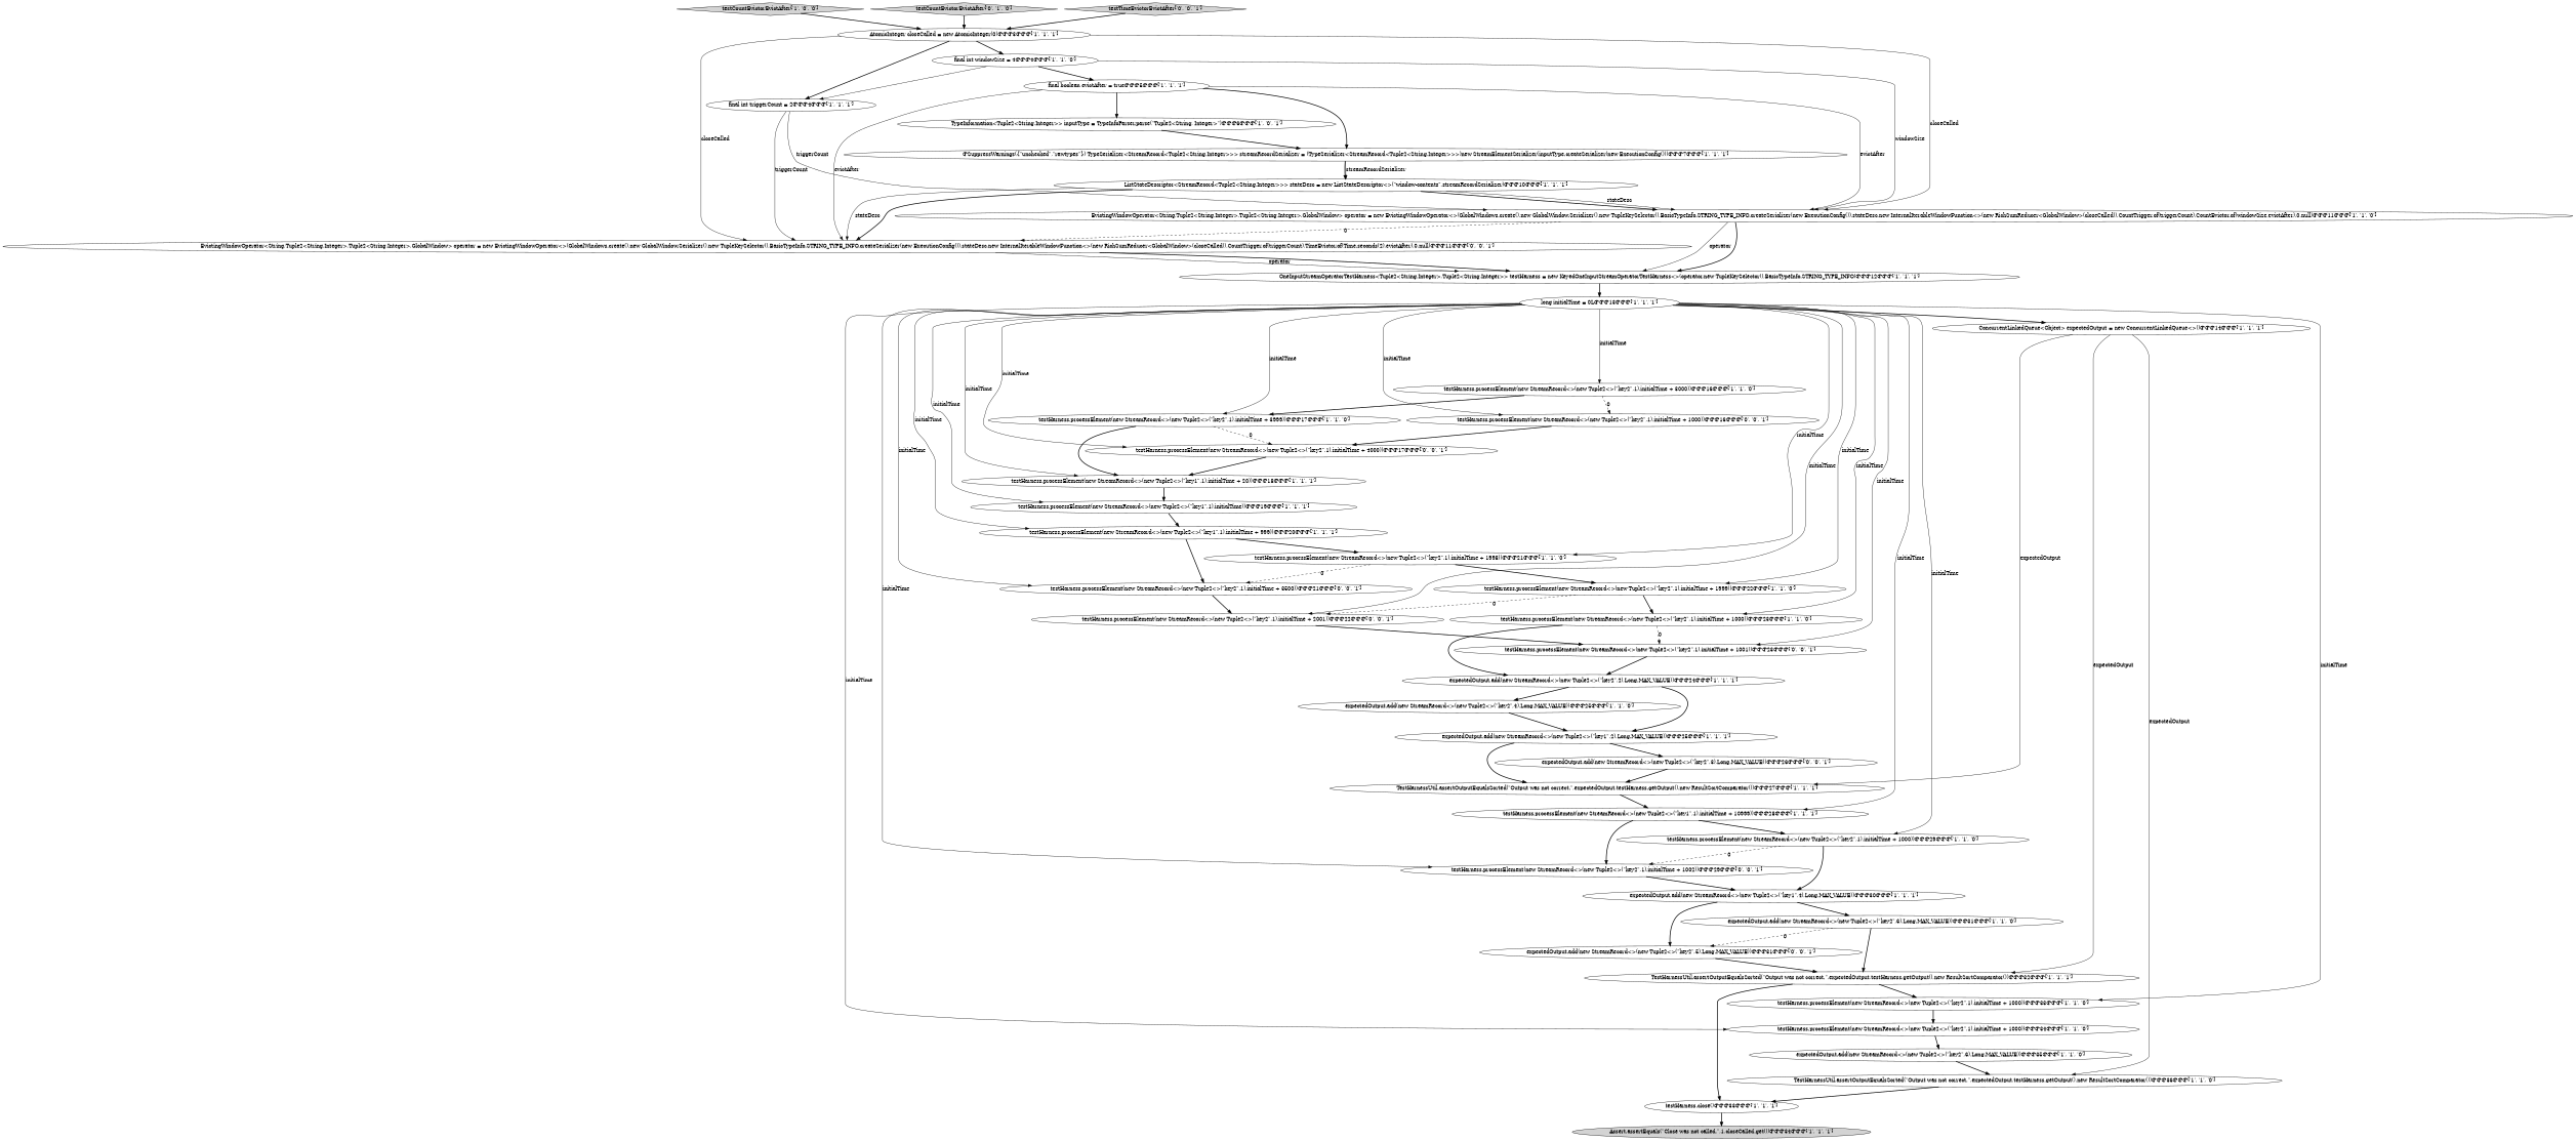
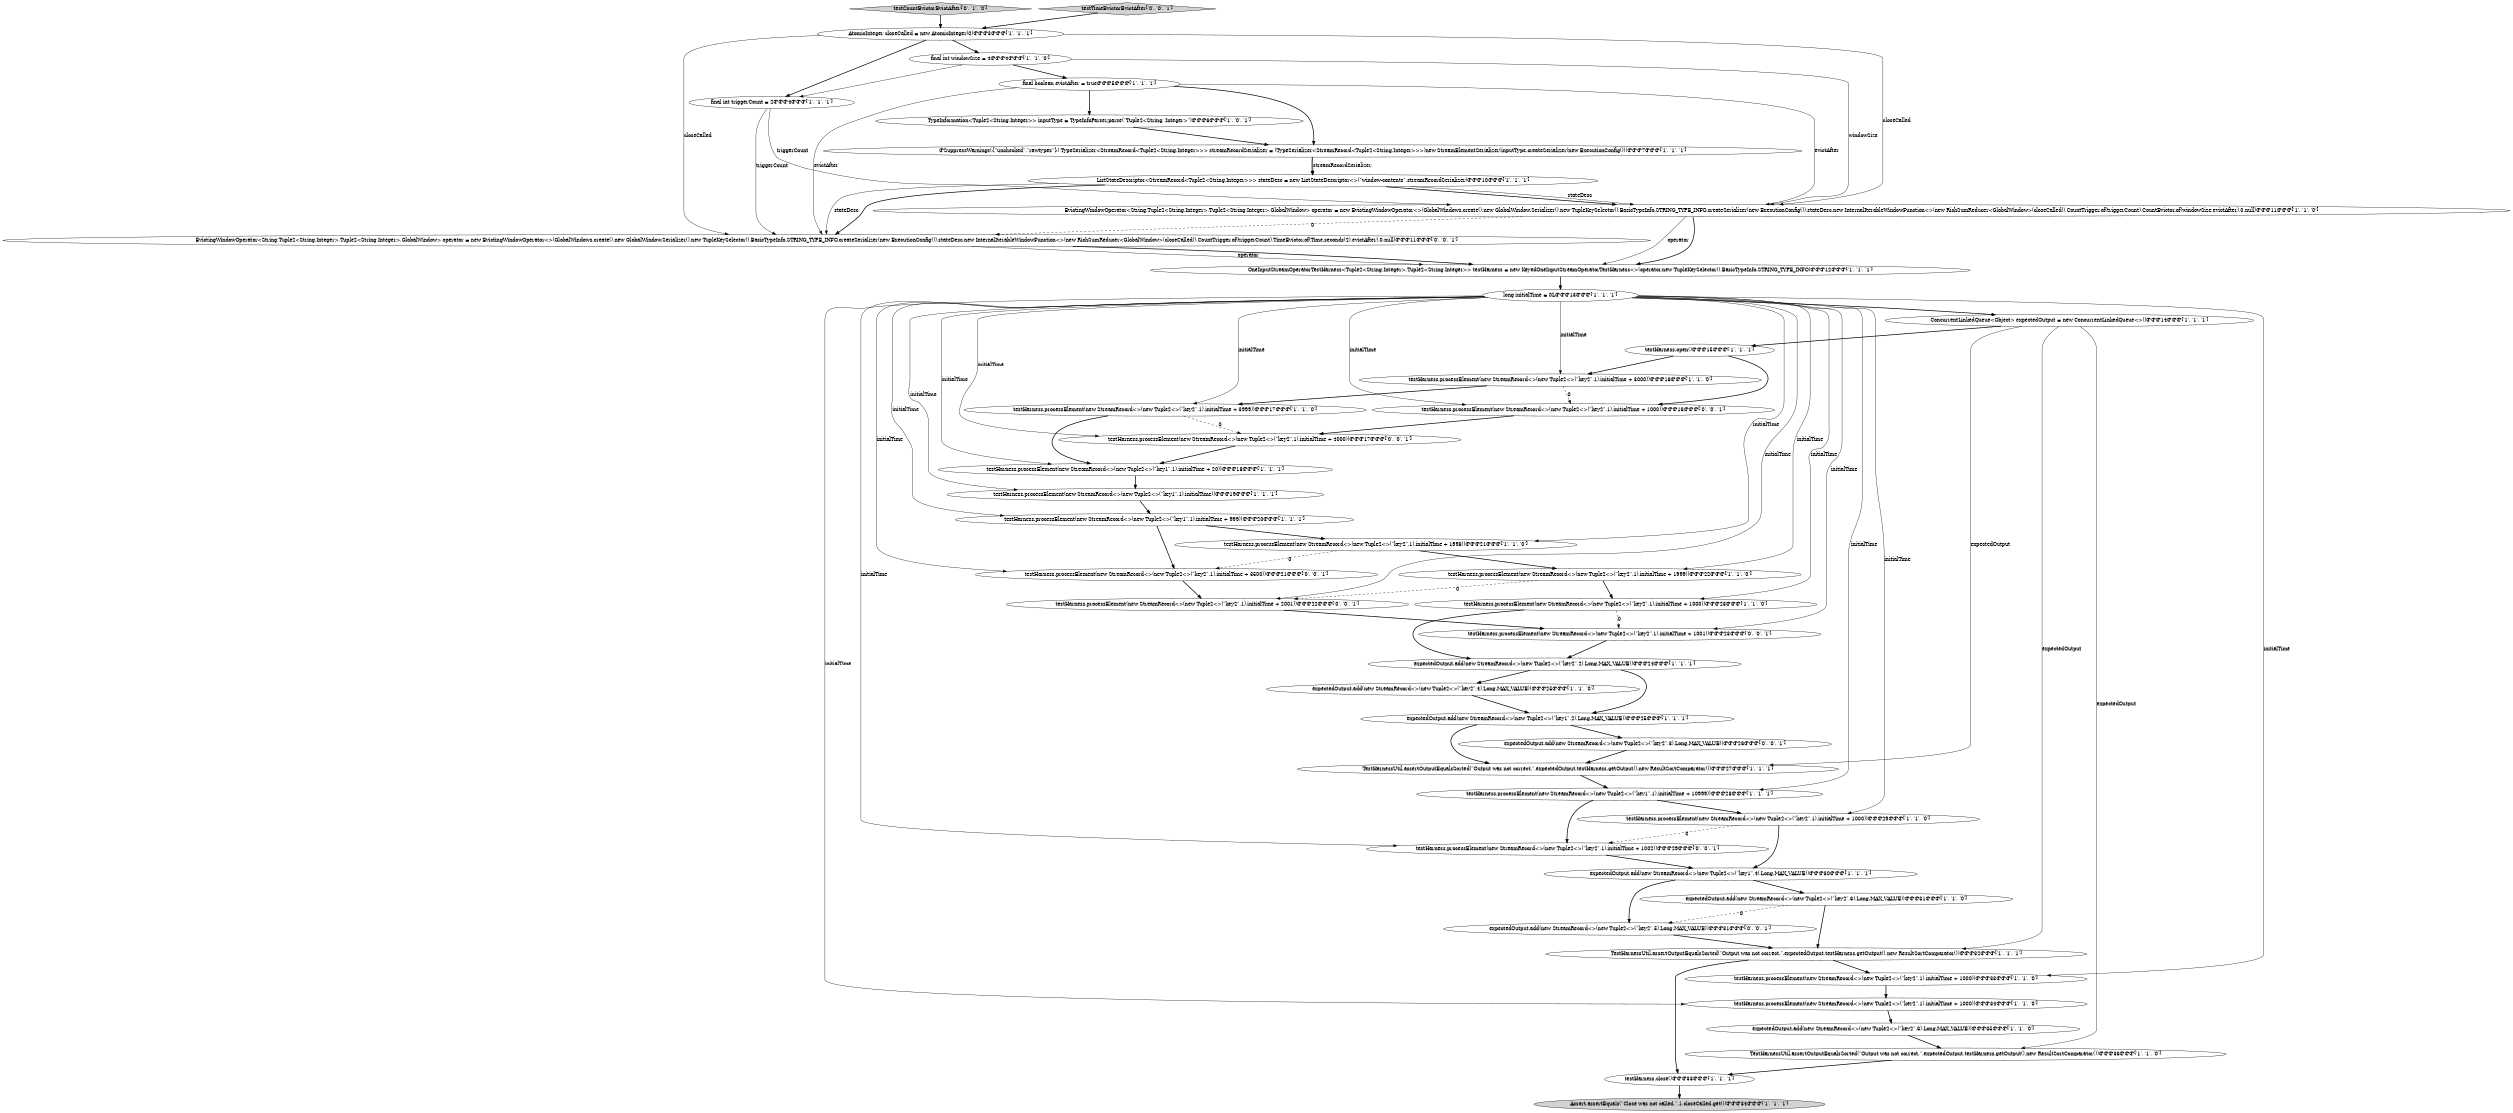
  digraph {
    node [fillcolor=white shape=ellipse style=filled]
    edge [style=bold]
    n1 [label="testHarness.processElement(new StreamRecord<>(new Tuple2<>(\"key2\",1),initialTime + 1999))@@@22@@@['1', '1', '0']"]
    n2 [label="testHarness.processElement(new StreamRecord<>(new Tuple2<>(\"key2\",1),initialTime + 1000))@@@23@@@['1', '1', '0']"]
    n3 [label="testHarness.processElement(new StreamRecord<>(new Tuple2<>(\"key2\",1),initialTime + 2001))@@@22@@@['0', '0', '1']"]
    n4 [label="testHarness.processElement(new StreamRecord<>(new Tuple2<>(\"key2\",1),initialTime + 1001))@@@23@@@['0', '0', '1']"]
    n5 [label="expectedOutput.add(new StreamRecord<>(new Tuple2<>(\"key2\",2),Long.MAX_VALUE))@@@24@@@['1', '1', '1']"]
    n6 [label="expectedOutput.add(new StreamRecord<>(new Tuple2<>(\"key2\",5),Long.MAX_VALUE))@@@31@@@['0', '0', '1']"]
    n7 [label="TestHarnessUtil.assertOutputEqualsSorted(\"Output was not correct.\",expectedOutput,testHarness.getOutput(),new ResultSortComparator())@@@32@@@['1', '1', '1']"]
    n8 [label="testHarness.processElement(new StreamRecord<>(new Tuple2<>(\"key2\",1),initialTime + 1000))@@@33@@@['1', '1', '0']"]
    n9 [label="testHarness.close()@@@33@@@['1', '1', '1']"]
    n10 [label="OneInputStreamOperatorTestHarness<Tuple2<String,Integer>,Tuple2<String,Integer>> testHarness = new KeyedOneInputStreamOperatorTestHarness<>(operator,new TupleKeySelector(),BasicTypeInfo.STRING_TYPE_INFO)@@@12@@@['1', '1', '1']"]
    n11 [label="long initialTime = 0L@@@13@@@['1', '1', '1']"]
    n12 [label="testHarness.processElement(new StreamRecord<>(new Tuple2<>(\"key2\",1),initialTime + 3500))@@@21@@@['0', '0', '1']"]
    n13 [label="testHarness.processElement(new StreamRecord<>(new Tuple2<>(\"key2\",1),initialTime + 1000))@@@29@@@['1', '1', '0']"]
    n14 [label="testHarness.processElement(new StreamRecord<>(new Tuple2<>(\"key2\",1),initialTime + 1002))@@@29@@@['0', '0', '1']"]
    n15 [label="testHarness.processElement(new StreamRecord<>(new Tuple2<>(\"key2\",1),initialTime + 1998))@@@21@@@['1', '1', '0']"]
    n16 [label="testHarness.processElement(new StreamRecord<>(new Tuple2<>(\"key1\",1),initialTime + 999))@@@20@@@['1', '1', '1']"]
    n17 [label="testHarness.processElement(new StreamRecord<>(new Tuple2<>(\"key1\",1),initialTime + 20))@@@18@@@['1', '1', '1']"]
    n18 [label="testHarness.processElement(new StreamRecord<>(new Tuple2<>(\"key1\",1),initialTime))@@@19@@@['1', '1', '1']"]
    n19 [label="testHarness.processElement(new StreamRecord<>(new Tuple2<>(\"key2\",1),initialTime + 1000))@@@16@@@['0', '0', '1']"]
    n20 [label="testHarness.processElement(new StreamRecord<>(new Tuple2<>(\"key2\",1),initialTime + 4000))@@@17@@@['0', '0', '1']"]
    n21 [label="testHarness.processElement(new StreamRecord<>(new Tuple2<>(\"key2\",1),initialTime + 1000))@@@34@@@['1', '1', '0']"]
    n22 [label="testHarness.processElement(new StreamRecord<>(new Tuple2<>(\"key2\",1),initialTime + 3000))@@@16@@@['1', '1', '0']"]
    n23 [label="testHarness.processElement(new StreamRecord<>(new Tuple2<>(\"key2\",1),initialTime + 3999))@@@17@@@['1', '1', '0']"]
    n24 [label="ConcurrentLinkedQueue<Object> expectedOutput = new ConcurrentLinkedQueue<>()@@@14@@@['1', '1', '1']"]
    n25 [label="testHarness.processElement(new StreamRecord<>(new Tuple2<>(\"key1\",1),initialTime + 10999))@@@28@@@['1', '1', '1']"]
    n26 [label="final int windowSize = 4@@@4@@@['1', '1', '0']"]
    n27 [label="EvictingWindowOperator<String,Tuple2<String,Integer>,Tuple2<String,Integer>,GlobalWindow> operator = new EvictingWindowOperator<>(GlobalWindows.create(),new GlobalWindow.Serializer(),new TupleKeySelector(),BasicTypeInfo.STRING_TYPE_INFO.createSerializer(new ExecutionConfig()),stateDesc,new InternalIterableWindowFunction<>(new RichSumReducer<GlobalWindow>(closeCalled)),CountTrigger.of(triggerCount),CountEvictor.of(windowSize,evictAfter),0,null)@@@11@@@['1', '1', '0']"]
    n28 [label="final int triggerCount = 2@@@4@@@['1', '1', '1']"]
    n29 [label="final boolean evictAfter = true@@@5@@@['1', '1', '1']"]
    n30 [label="EvictingWindowOperator<String,Tuple2<String,Integer>,Tuple2<String,Integer>,GlobalWindow> operator = new EvictingWindowOperator<>(GlobalWindows.create(),new GlobalWindow.Serializer(),new TupleKeySelector(),BasicTypeInfo.STRING_TYPE_INFO.createSerializer(new ExecutionConfig()),stateDesc,new InternalIterableWindowFunction<>(new RichSumReducer<GlobalWindow>(closeCalled)),CountTrigger.of(triggerCount),TimeEvictor.of(Time.seconds(2),evictAfter),0,null)@@@11@@@['0', '0', '1']"]
    n31 [label="TypeInformation<Tuple2<String,Integer>> inputType = TypeInfoParser.parse(\"Tuple2<String, Integer>\")@@@6@@@['1', '0', '1']"]
    n32 [label="@SuppressWarnings({\"unchecked\",\"rawtypes\"}) TypeSerializer<StreamRecord<Tuple2<String,Integer>>> streamRecordSerializer = (TypeSerializer<StreamRecord<Tuple2<String,Integer>>>)new StreamElementSerializer(inputType.createSerializer(new ExecutionConfig()))@@@7@@@['1', '1', '1']"]
    n33 [label="ListStateDescriptor<StreamRecord<Tuple2<String,Integer>>> stateDesc = new ListStateDescriptor<>(\"window-contents\",streamRecordSerializer)@@@10@@@['1', '1', '1']"]
    n34 [label="expectedOutput.add(new StreamRecord<>(new Tuple2<>(\"key2\",6),Long.MAX_VALUE))@@@31@@@['1', '1', '0']"]
    n35 [label="expectedOutput.add(new StreamRecord<>(new Tuple2<>(\"key1\",2),Long.MAX_VALUE))@@@25@@@['1', '1', '1']"]
    n36 [label="expectedOutput.add(new StreamRecord<>(new Tuple2<>(\"key2\",4),Long.MAX_VALUE))@@@25@@@['1', '1', '0']"]
    n37 [label="expectedOutput.add(new StreamRecord<>(new Tuple2<>(\"key1\",4),Long.MAX_VALUE))@@@30@@@['1', '1', '1']"]
    n38 [label="expectedOutput.add(new StreamRecord<>(new Tuple2<>(\"key2\",3),Long.MAX_VALUE))@@@26@@@['0', '0', '1']"]
    n39 [label="TestHarnessUtil.assertOutputEqualsSorted(\"Output was not correct.\",expectedOutput,testHarness.getOutput(),new ResultSortComparator())@@@27@@@['1', '1', '1']"]
-   n40 [fillcolor=lightgray label="testCountEvictorEvictAfter['1', '0', '0']" shape=diamond]
    n41 [label="AtomicInteger closeCalled = new AtomicInteger(0)@@@3@@@['1', '1', '1']"]
    n42 [fillcolor=lightgray label="Assert.assertEquals(\"Close was not called.\",1,closeCalled.get())@@@34@@@['1', '1', '1']"]
    n43 [label="expectedOutput.add(new StreamRecord<>(new Tuple2<>(\"key2\",6),Long.MAX_VALUE))@@@35@@@['1', '1', '0']"]
    n44 [label="TestHarnessUtil.assertOutputEqualsSorted(\"Output was not correct.\",expectedOutput,testHarness.getOutput(),new ResultSortComparator())@@@36@@@['1', '1', '0']"]
+   n45 [label="testHarness.open()@@@15@@@['1', '1', '1']"]
    n46 [fillcolor=lightgray label="testCountEvictorEvictAfter['0', '1', '0']" shape=diamond]
    n47 [fillcolor=lightgray label="testTimeEvictorEvictAfter['0', '0', '1']" shape=diamond]
    n1 -> n2
    n1 -> n3 [label=0 style=dashed]
    n2 -> n4 [label=0 style=dashed]
    n2 -> n5
    n3 -> n4
    n4 -> n5
    n5 -> n35
    n5 -> n36
    n6 -> n7
    n7 -> n8
    n7 -> n9
    n8 -> n21
    n9 -> n42
    n10 -> n11
    n11 -> n1 [label=initialTime style=solid]
    n11 -> n2 [label=initialTime style=solid]
    n11 -> n3 [label=initialTime style=solid]
    n11 -> n4 [label=initialTime style=solid]
    n11 -> n8 [label=initialTime style=solid]
    n11 -> n12 [label=initialTime style=solid]
    n11 -> n13 [label=initialTime style=solid]
    n11 -> n14 [label=initialTime style=solid]
    n11 -> n15 [label=initialTime style=solid]
    n11 -> n16 [label=initialTime style=solid]
    n11 -> n17 [label=initialTime style=solid]
    n11 -> n18 [label=initialTime style=solid]
    n11 -> n19 [label=initialTime style=solid]
    n11 -> n20 [label=initialTime style=solid]
    n11 -> n21 [label=initialTime style=solid]
    n11 -> n22 [label=initialTime style=solid]
    n11 -> n23 [label=initialTime style=solid]
    n11 -> n24
    n11 -> n25 [label=initialTime style=solid]
    n12 -> n3
    n13 -> n14 [label=0 style=dashed]
    n13 -> n37
    n14 -> n37
    n15 -> n1
    n15 -> n12 [label=0 style=dashed]
    n16 -> n12
    n16 -> n15
    n17 -> n18
    n18 -> n16
    n19 -> n20
    n20 -> n17
    n21 -> n43
    n22 -> n19 [label=0 style=dashed]
    n22 -> n23
    n23 -> n17
    n23 -> n20 [label=0 style=dashed]
    n24 -> n7 [label=expectedOutput style=solid]
    n24 -> n39 [label=expectedOutput style=solid]
    n24 -> n44 [label=expectedOutput style=solid]
+   n24 -> n45
    n25 -> n13
    n25 -> n14
    n26 -> n27 [label=windowSize style=solid]
    n26 -> n28 [style=solid]
    n26 -> n29
    n27 -> n10 [label=operator style=solid]
    n27 -> n10
    n27 -> n30 [label=0 style=dashed]
    n28 -> n27 [label=triggerCount style=solid]
    n28 -> n30 [label=triggerCount style=solid]
    n29 -> n27 [label=evictAfter style=solid]
    n29 -> n30 [label=evictAfter style=solid]
    n29 -> n31
    n29 -> n32
    n30 -> n10 [label=operator style=solid]
    n30 -> n10
    n31 -> n32
    n32 -> n33 [label=streamRecordSerializer style=solid]
    n32 -> n33
    n33 -> n27
    n33 -> n27 [label=stateDesc style=solid]
    n33 -> n30 [label=stateDesc style=solid]
    n33 -> n30
    n34 -> n6 [label=0 style=dashed]
    n34 -> n7
    n35 -> n38
    n35 -> n39
    n36 -> n35
    n37 -> n6
    n37 -> n34
    n38 -> n39
    n39 -> n25
-   n40 -> n41
    n41 -> n26
    n41 -> n27 [label=closeCalled style=solid]
    n41 -> n28
    n41 -> n30 [label=closeCalled style=solid]
    n43 -> n44
    n44 -> n9
+   n45 -> n19
+   n45 -> n22
    n46 -> n41
    n47 -> n41
  }
